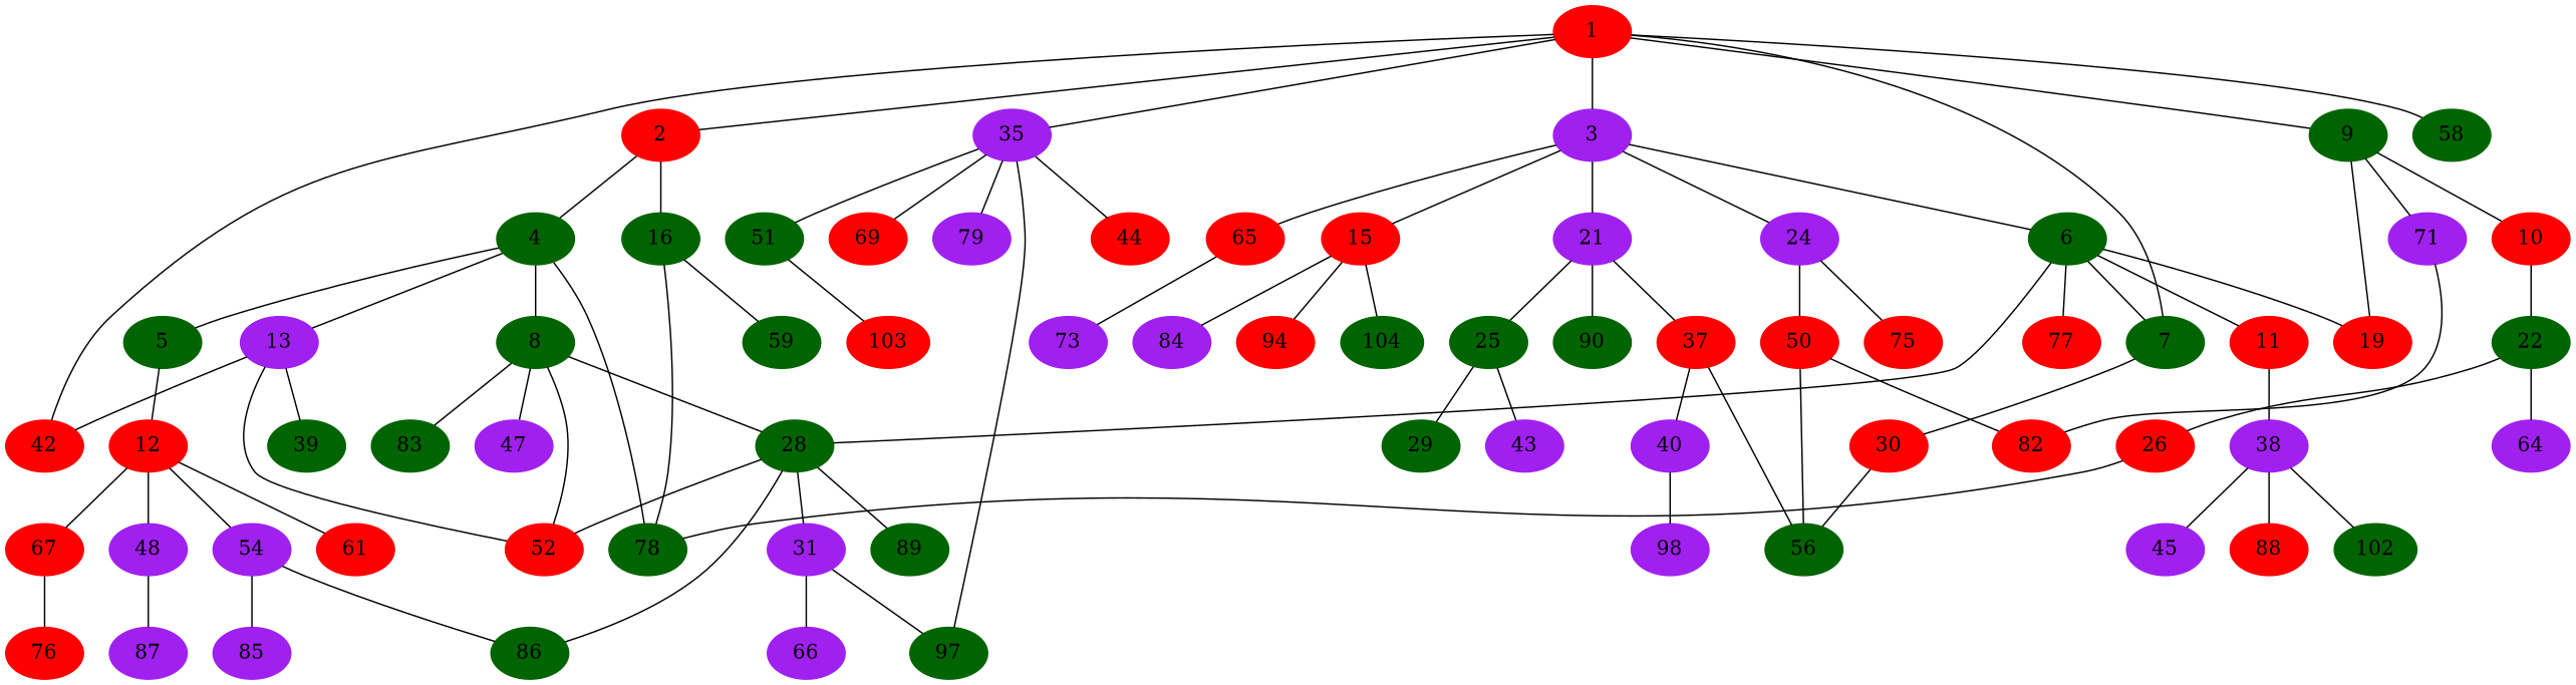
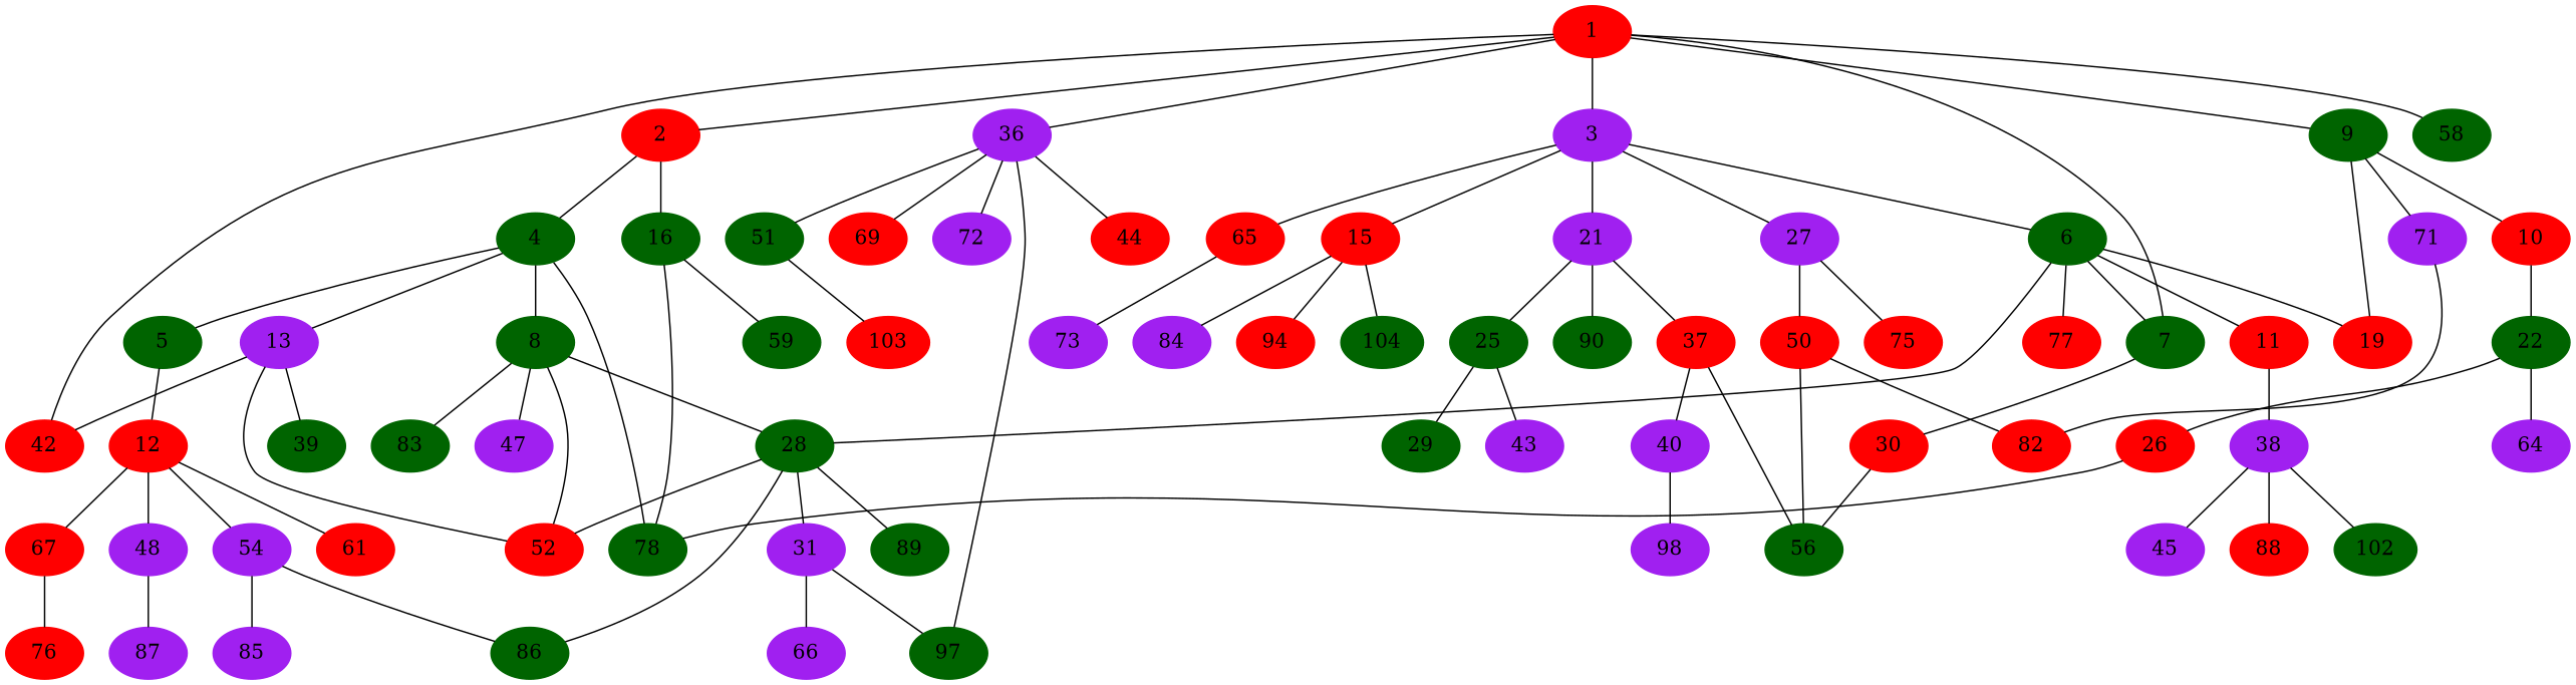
  graph {
    fontname="DejaVu Serif"
    node [color=red fontname="DejaVu Serif" style=filled]
    edge [fontname="DejaVu Serif"]
    1 [super="+33"]
    2 [super="+63"]
    3 [color=purple super="+20"]
    7 [color=darkgreen]
    9 [color=darkgreen super="+23"]
-   35 [color=purple super="+36"]
+   35 [color=purple super="+36" label=36]
    42
    58 [color=darkgreen]
    4 [color=darkgreen super="+106"]
    16 [color=darkgreen super="+41"]
    6 [color=darkgreen super="+74"]
    15 [super="+17"]
    21 [color=purple super="+34"]
-   24 [color=purple super="+27"]
+   24 [color=purple super="+27" label=27]
    65 [super="+95"]
    30 [super="+46"]
    19
    10 [super="+72"]
    71 [color=purple super="+96"]
    97 [color=darkgreen super="+101"]
    44
    51 [color=darkgreen super="+60"]
    69
-   79 [color=purple]
+   79 [color=purple label=72]
    5 [color=darkgreen]
    8 [color=darkgreen super="+92"]
    13 [color=purple super="+14"]
    78 [color=darkgreen]
    59 [color=darkgreen]
    11 [super="+62"]
    28 [color=darkgreen super="+32"]
    77
    84 [color=purple]
    94
    104 [color=darkgreen]
    25 [color=darkgreen super="+81"]
    37
    90 [color=darkgreen]
    50
    75 [super="+91"]
    73 [color=purple]
    12 [super="+18"]
    47 [color=purple]
    52 [super="+100"]
    83 [color=darkgreen]
    39 [color=darkgreen]
    48 [color=purple]
    54 [color=purple]
    61
    67 [super="+80"]
    38 [color=purple super="+49"]
    31 [color=purple]
    86 [color=darkgreen super="+99"]
    89 [color=darkgreen]
    56 [color=darkgreen super="+70"]
    22 [color=darkgreen super="+87"]
    82 [super="+105"]
    26 [super="+55"]
    64 [color=purple]
    45 [color=purple super="+68"]
    88
    102 [color=darkgreen]
    n63 [color=purple label=87]
    85 [color=purple]
    76
    29 [color=darkgreen]
    43 [color=purple]
    40 [color=purple super="+53"]
    66 [color=purple]
    103
    98 [color=purple]
    1 -- 2
    1 -- 3
    1 -- 7
    1 -- 9
    1 -- 35
    1 -- 42
    1 -- 58
    2 -- 4
    2 -- 16
    3 -- 6
    3 -- 15
    3 -- 21
    3 -- 24
    3 -- 65
    7 -- 30
    9 -- 19
    9 -- 10
    9 -- 71
    35 -- 97
    35 -- 44
    35 -- 51
    35 -- 69
    35 -- 79
    4 -- 5
    4 -- 8
    4 -- 13
    4 -- 78
    16 -- 78
    16 -- 59
    6 -- 7
    6 -- 19
    6 -- 11
    6 -- 28
    6 -- 77
    15 -- 84
    15 -- 94
    15 -- 104
    21 -- 25
    21 -- 37
    21 -- 90
    24 -- 50
    24 -- 75
    65 -- 73
    30 -- 56
    10 -- 22
    71 -- 82
    51 -- 103
    5 -- 12
    8 -- 28
    8 -- 47
    8 -- 52
    8 -- 83
    13 -- 42
    13 -- 52
    13 -- 39
    11 -- 38
    28 -- 52
    28 -- 31
    28 -- 86
    28 -- 89
    25 -- 29
    25 -- 43
    37 -- 56
    37 -- 40
    50 -- 56
    50 -- 82
    12 -- 48
    12 -- 54
    12 -- 61
    12 -- 67
    48 -- n63
    54 -- 86
    54 -- 85
    67 -- 76
    38 -- 45
    38 -- 88
    38 -- 102
    31 -- 97
    31 -- 66
    22 -- 26
    22 -- 64
    26 -- 78
    40 -- 98
  }
